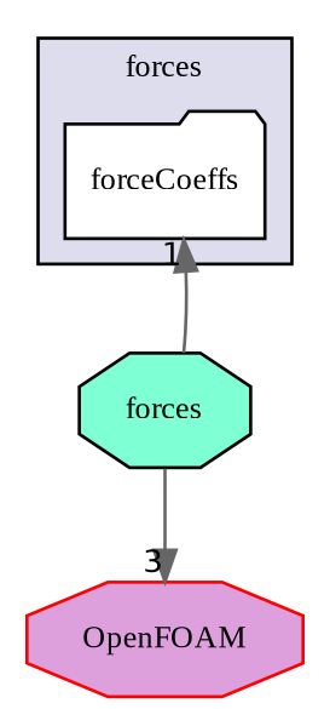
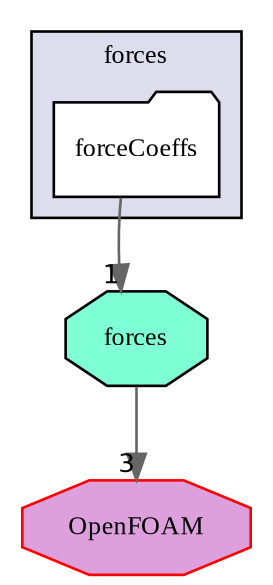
  digraph {
    compound=true
    fontname="Liberation Serif"
    node [fontname="Liberation Serif" fontsize=10 shape=octagon style=filled]
    edge [color=gray40 fontname="Liberation Serif" labeldistance=1.5 labelfontname=Helvetica labelfontsize=10]
    n1 [fillcolor=white label=forceCoeffs pencolor=black shape=folder]
    n2 [fillcolor=aquamarine label=forces]
    n3 [color=red fillcolor=plum label=OpenFOAM]
    subgraph cluster_1 {
      bgcolor="#ddddee"
      fontsize=10
      label=forces
      pencolor=black
      n1
    }
-   n2 -> n1 [headlabel=1]
+   n1 -> n2 [headlabel=1]
    n2 -> n3 [headlabel=3]
  }
